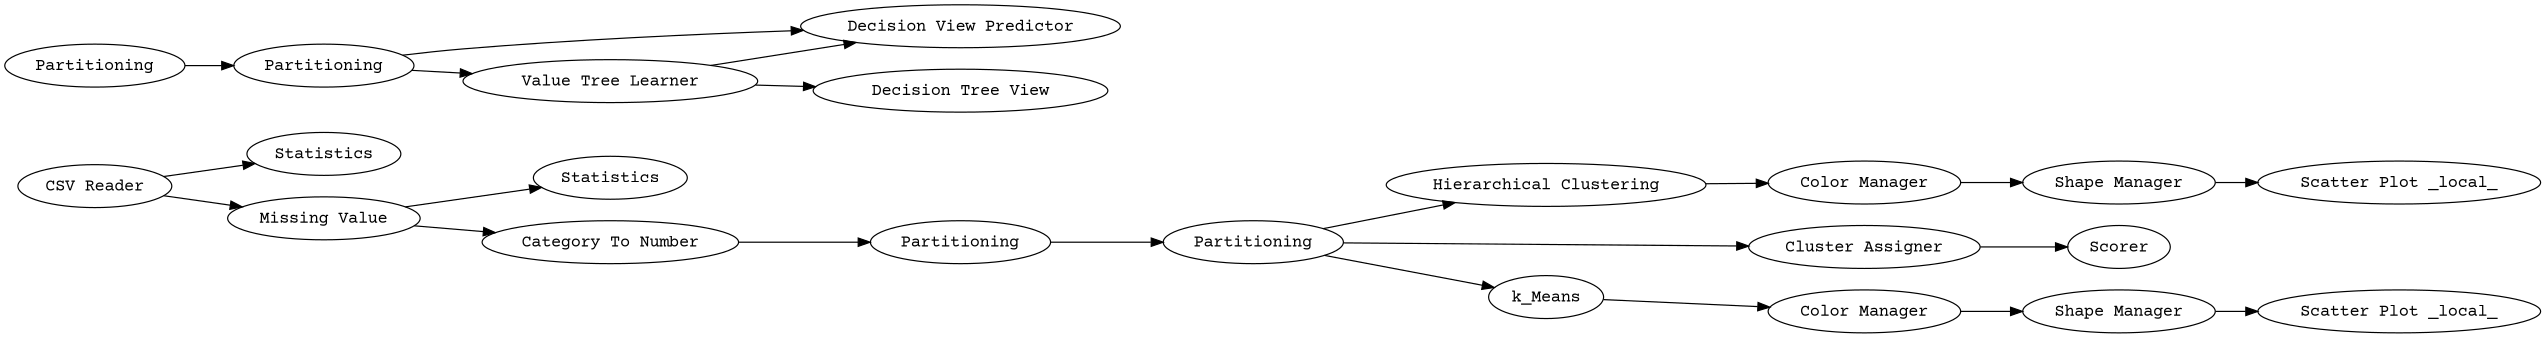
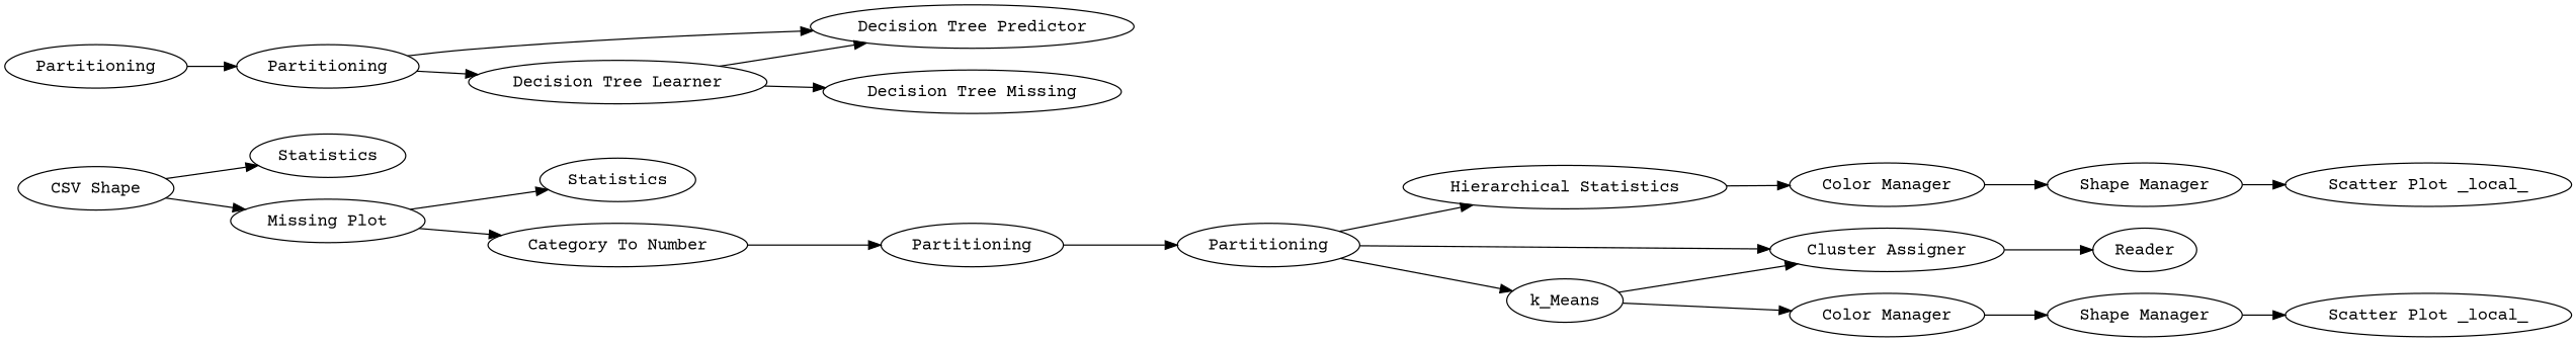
  digraph {
    fontname="Courier Prime"
    rankdir=LR
    node [fontname="Courier Prime"]
    edge [fontname="Courier Prime"]
-   n1 [label="CSV Reader"]
+   n1 [label="CSV Shape"]
    n2 [label=Statistics]
-   n3 [label="Missing Value"]
+   n3 [label="Missing Plot"]
    n4 [label=Statistics]
    n5 [label="Category To Number"]
    n6 [label=Partitioning]
    n7 [label=Partitioning]
-   n8 [label="Hierarchical Clustering"]
+   n8 [label="Hierarchical Statistics"]
    n9 [label=k_Means]
    n10 [label="Cluster Assigner"]
    n11 [label="Color Manager"]
    n12 [label="Shape Manager"]
    n13 [label="Color Manager"]
-   n14 [label=Scorer]
+   n14 [label=Reader]
    n15 [label="Shape Manager"]
    n16 [label="Scatter Plot _local_"]
-   n17 [label="Value Tree Learner"]
-   n18 [label="Decision View Predictor"]
-   n19 [label="Decision Tree View"]
+   n17 [label="Decision Tree Learner"]
+   n18 [label="Decision Tree Predictor"]
+   n19 [label="Decision Tree Missing"]
    n20 [label=Partitioning]
    n21 [label=Partitioning]
    n22 [label="Scatter Plot _local_"]
    n1 -> n2
    n1 -> n3
    n3 -> n4
    n3 -> n5
    n5 -> n6
    n6 -> n7
    n7 -> n8
    n7 -> n9
    n7 -> n10
    n8 -> n11
+   n9 -> n10
    n9 -> n13
    n10 -> n14
    n11 -> n12
    n12 -> n22
    n13 -> n15
    n15 -> n16
    n17 -> n18
    n17 -> n19
    n20 -> n21
    n21 -> n17
    n21 -> n18
  }
